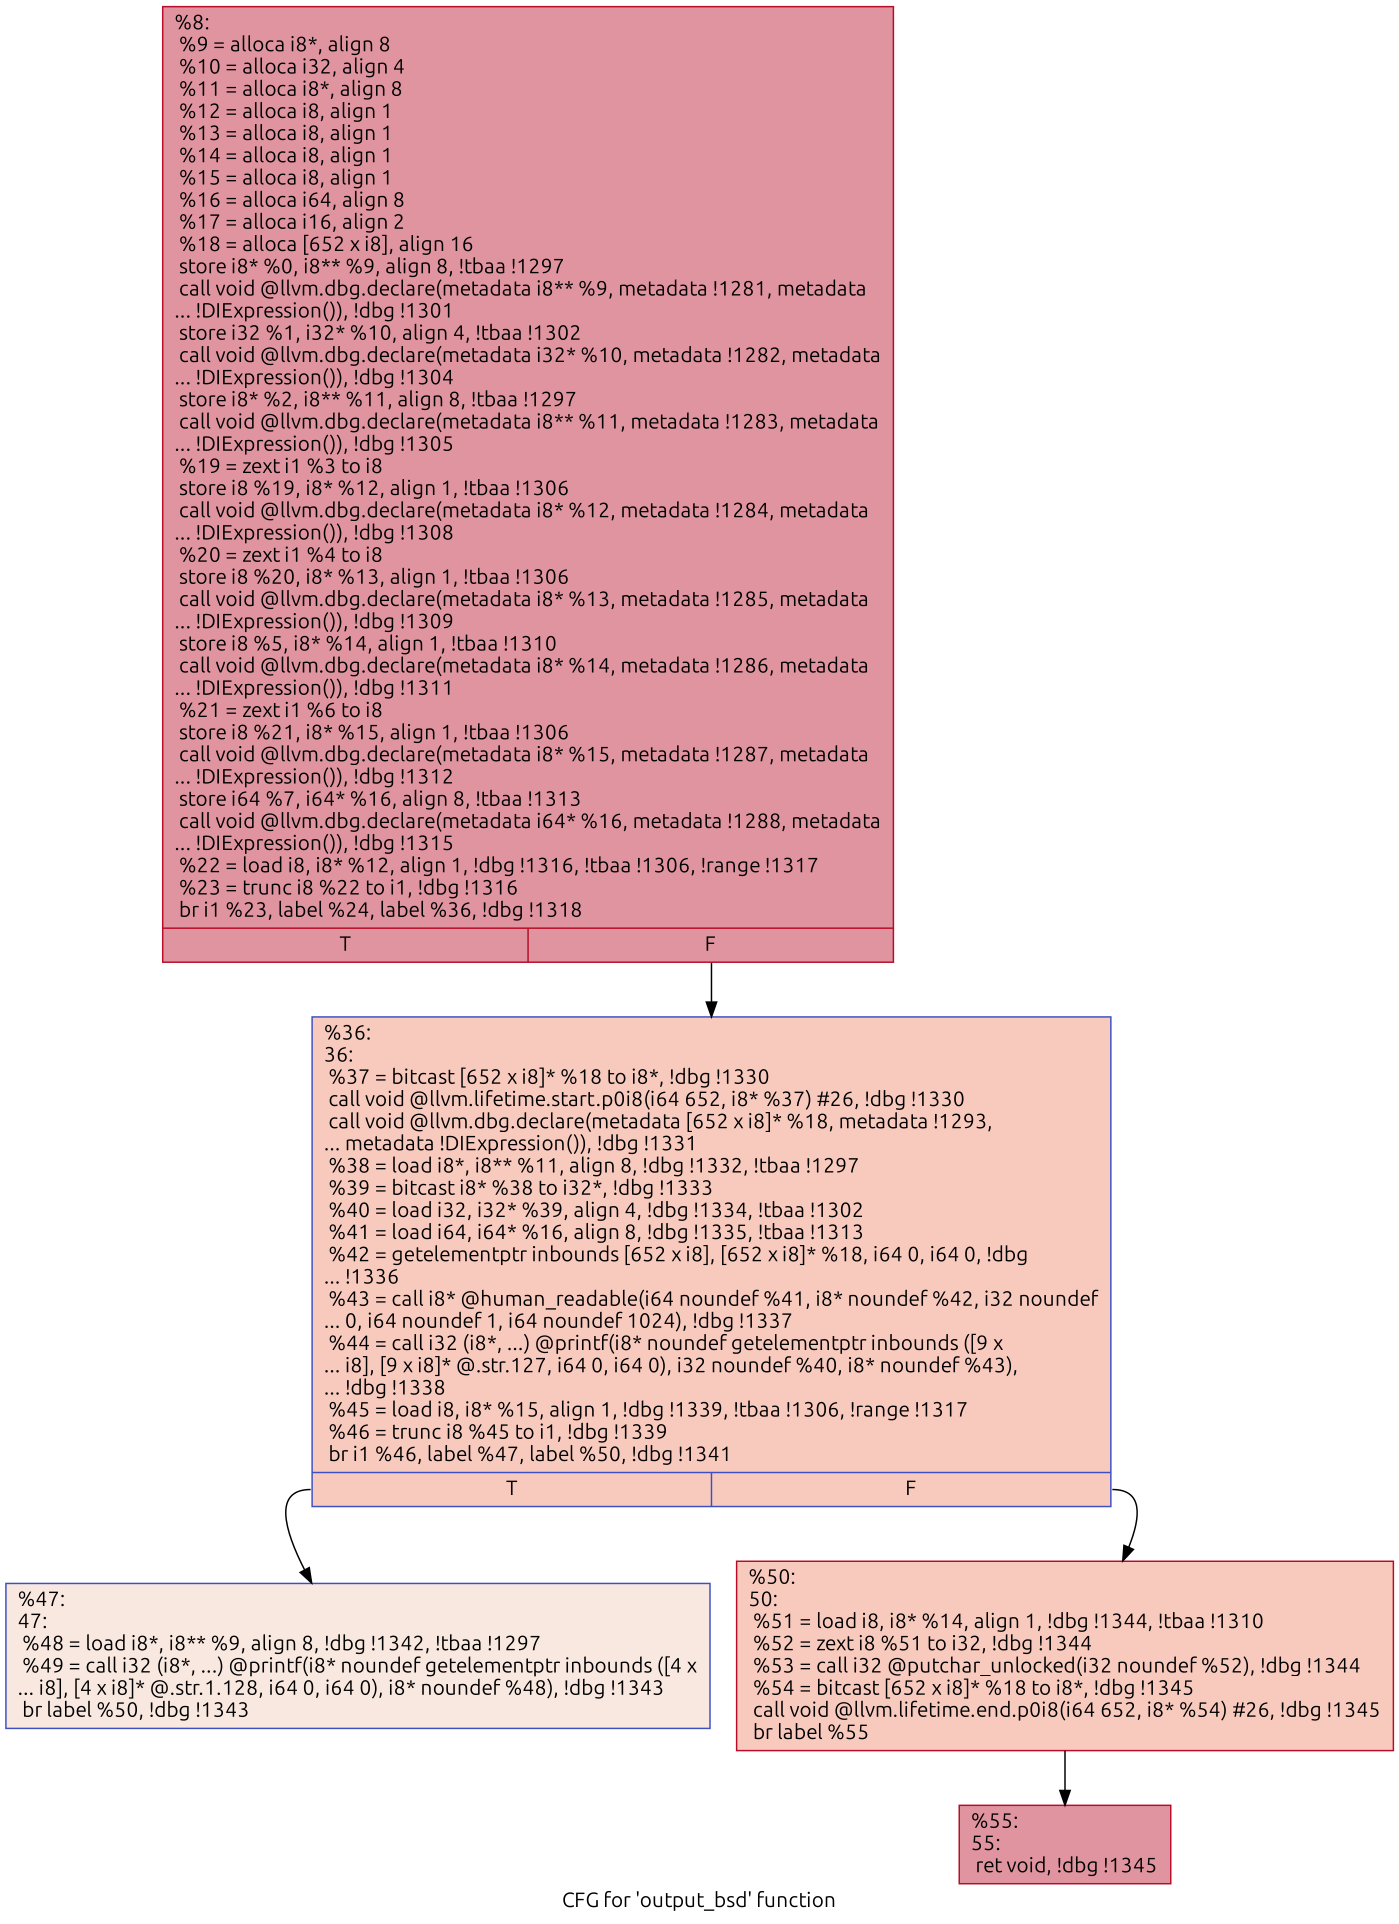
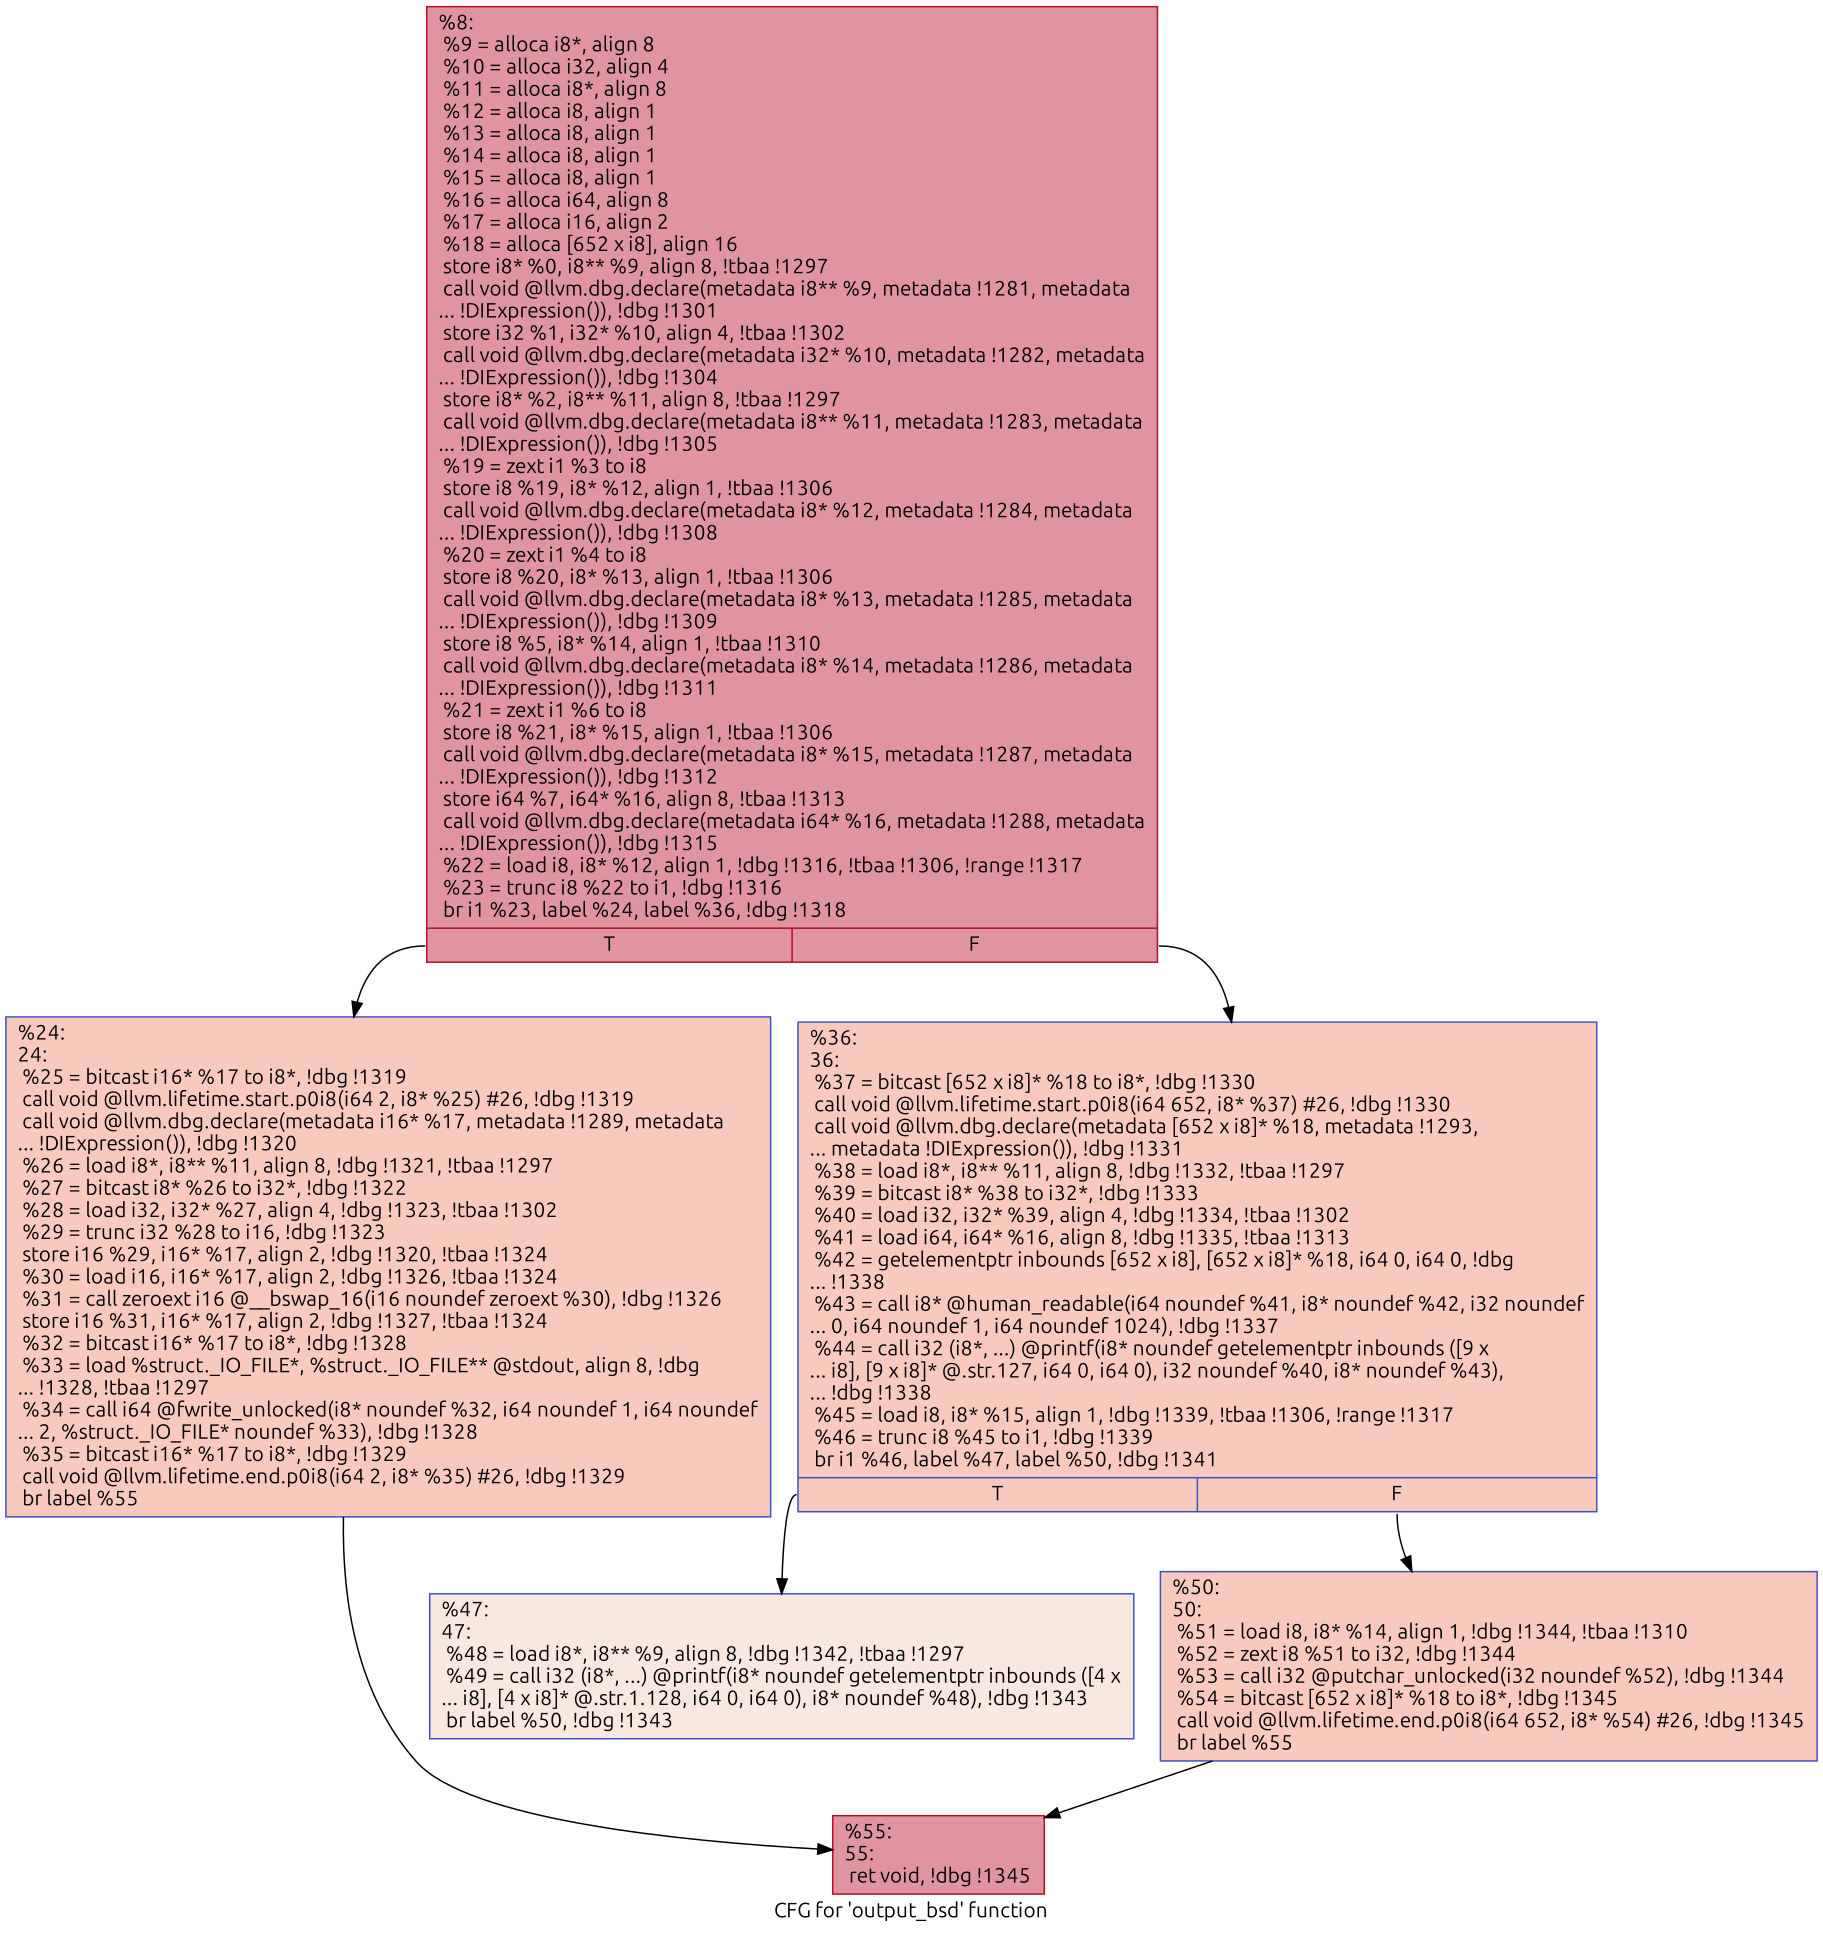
  digraph {
    fontname=Ubuntu
    label="CFG for 'output_bsd' function"
    node [color="#3d50c3ff" fillcolor="#ef886b70" fontname=Ubuntu shape=record style=filled]
    edge [fontname=Ubuntu]
    n1 [color="#b70d28ff" fillcolor="#b70d2870" label="{%8:\l  %9 = alloca i8*, align 8\l  %10 = alloca i32, align 4\l  %11 = alloca i8*, align 8\l  %12 = alloca i8, align 1\l  %13 = alloca i8, align 1\l  %14 = alloca i8, align 1\l  %15 = alloca i8, align 1\l  %16 = alloca i64, align 8\l  %17 = alloca i16, align 2\l  %18 = alloca [652 x i8], align 16\l  store i8* %0, i8** %9, align 8, !tbaa !1297\l  call void @llvm.dbg.declare(metadata i8** %9, metadata !1281, metadata\l... !DIExpression()), !dbg !1301\l  store i32 %1, i32* %10, align 4, !tbaa !1302\l  call void @llvm.dbg.declare(metadata i32* %10, metadata !1282, metadata\l... !DIExpression()), !dbg !1304\l  store i8* %2, i8** %11, align 8, !tbaa !1297\l  call void @llvm.dbg.declare(metadata i8** %11, metadata !1283, metadata\l... !DIExpression()), !dbg !1305\l  %19 = zext i1 %3 to i8\l  store i8 %19, i8* %12, align 1, !tbaa !1306\l  call void @llvm.dbg.declare(metadata i8* %12, metadata !1284, metadata\l... !DIExpression()), !dbg !1308\l  %20 = zext i1 %4 to i8\l  store i8 %20, i8* %13, align 1, !tbaa !1306\l  call void @llvm.dbg.declare(metadata i8* %13, metadata !1285, metadata\l... !DIExpression()), !dbg !1309\l  store i8 %5, i8* %14, align 1, !tbaa !1310\l  call void @llvm.dbg.declare(metadata i8* %14, metadata !1286, metadata\l... !DIExpression()), !dbg !1311\l  %21 = zext i1 %6 to i8\l  store i8 %21, i8* %15, align 1, !tbaa !1306\l  call void @llvm.dbg.declare(metadata i8* %15, metadata !1287, metadata\l... !DIExpression()), !dbg !1312\l  store i64 %7, i64* %16, align 8, !tbaa !1313\l  call void @llvm.dbg.declare(metadata i64* %16, metadata !1288, metadata\l... !DIExpression()), !dbg !1315\l  %22 = load i8, i8* %12, align 1, !dbg !1316, !tbaa !1306, !range !1317\l  %23 = trunc i8 %22 to i1, !dbg !1316\l  br i1 %23, label %24, label %36, !dbg !1318\l|{<s0>T|<s1>F}}"]
-   n3 [label="{%36:\l36:                                               \l  %37 = bitcast [652 x i8]* %18 to i8*, !dbg !1330\l  call void @llvm.lifetime.start.p0i8(i64 652, i8* %37) #26, !dbg !1330\l  call void @llvm.dbg.declare(metadata [652 x i8]* %18, metadata !1293,\l... metadata !DIExpression()), !dbg !1331\l  %38 = load i8*, i8** %11, align 8, !dbg !1332, !tbaa !1297\l  %39 = bitcast i8* %38 to i32*, !dbg !1333\l  %40 = load i32, i32* %39, align 4, !dbg !1334, !tbaa !1302\l  %41 = load i64, i64* %16, align 8, !dbg !1335, !tbaa !1313\l  %42 = getelementptr inbounds [652 x i8], [652 x i8]* %18, i64 0, i64 0, !dbg\l... !1336\l  %43 = call i8* @human_readable(i64 noundef %41, i8* noundef %42, i32 noundef\l... 0, i64 noundef 1, i64 noundef 1024), !dbg !1337\l  %44 = call i32 (i8*, ...) @printf(i8* noundef getelementptr inbounds ([9 x\l... i8], [9 x i8]* @.str.127, i64 0, i64 0), i32 noundef %40, i8* noundef %43),\l... !dbg !1338\l  %45 = load i8, i8* %15, align 1, !dbg !1339, !tbaa !1306, !range !1317\l  %46 = trunc i8 %45 to i1, !dbg !1339\l  br i1 %46, label %47, label %50, !dbg !1341\l|{<s0>T|<s1>F}}"]
+   n2 [label="{%24:\l24:                                               \l  %25 = bitcast i16* %17 to i8*, !dbg !1319\l  call void @llvm.lifetime.start.p0i8(i64 2, i8* %25) #26, !dbg !1319\l  call void @llvm.dbg.declare(metadata i16* %17, metadata !1289, metadata\l... !DIExpression()), !dbg !1320\l  %26 = load i8*, i8** %11, align 8, !dbg !1321, !tbaa !1297\l  %27 = bitcast i8* %26 to i32*, !dbg !1322\l  %28 = load i32, i32* %27, align 4, !dbg !1323, !tbaa !1302\l  %29 = trunc i32 %28 to i16, !dbg !1323\l  store i16 %29, i16* %17, align 2, !dbg !1320, !tbaa !1324\l  %30 = load i16, i16* %17, align 2, !dbg !1326, !tbaa !1324\l  %31 = call zeroext i16 @__bswap_16(i16 noundef zeroext %30), !dbg !1326\l  store i16 %31, i16* %17, align 2, !dbg !1327, !tbaa !1324\l  %32 = bitcast i16* %17 to i8*, !dbg !1328\l  %33 = load %struct._IO_FILE*, %struct._IO_FILE** @stdout, align 8, !dbg\l... !1328, !tbaa !1297\l  %34 = call i64 @fwrite_unlocked(i8* noundef %32, i64 noundef 1, i64 noundef\l... 2, %struct._IO_FILE* noundef %33), !dbg !1328\l  %35 = bitcast i16* %17 to i8*, !dbg !1329\l  call void @llvm.lifetime.end.p0i8(i64 2, i8* %35) #26, !dbg !1329\l  br label %55\l}"]
+   n3 [label="{%36:\l36:                                               \l  %37 = bitcast [652 x i8]* %18 to i8*, !dbg !1330\l  call void @llvm.lifetime.start.p0i8(i64 652, i8* %37) #26, !dbg !1330\l  call void @llvm.dbg.declare(metadata [652 x i8]* %18, metadata !1293,\l... metadata !DIExpression()), !dbg !1331\l  %38 = load i8*, i8** %11, align 8, !dbg !1332, !tbaa !1297\l  %39 = bitcast i8* %38 to i32*, !dbg !1333\l  %40 = load i32, i32* %39, align 4, !dbg !1334, !tbaa !1302\l  %41 = load i64, i64* %16, align 8, !dbg !1335, !tbaa !1313\l  %42 = getelementptr inbounds [652 x i8], [652 x i8]* %18, i64 0, i64 0, !dbg\l... !1338\l  %43 = call i8* @human_readable(i64 noundef %41, i8* noundef %42, i32 noundef\l... 0, i64 noundef 1, i64 noundef 1024), !dbg !1337\l  %44 = call i32 (i8*, ...) @printf(i8* noundef getelementptr inbounds ([9 x\l... i8], [9 x i8]* @.str.127, i64 0, i64 0), i32 noundef %40, i8* noundef %43),\l... !dbg !1338\l  %45 = load i8, i8* %15, align 1, !dbg !1339, !tbaa !1306, !range !1317\l  %46 = trunc i8 %45 to i1, !dbg !1339\l  br i1 %46, label %47, label %50, !dbg !1341\l|{<s0>T|<s1>F}}"]
    n4 [color="#b70d28ff" fillcolor="#b70d2870" label="{%55:\l55:                                               \l  ret void, !dbg !1345\l}"]
    n5 [fillcolor="#f1ccb870" label="{%47:\l47:                                               \l  %48 = load i8*, i8** %9, align 8, !dbg !1342, !tbaa !1297\l  %49 = call i32 (i8*, ...) @printf(i8* noundef getelementptr inbounds ([4 x\l... i8], [4 x i8]* @.str.1.128, i64 0, i64 0), i8* noundef %48), !dbg !1343\l  br label %50, !dbg !1343\l}"]
-   n6 [color="#b70d28ff" label="{%50:\l50:                                               \l  %51 = load i8, i8* %14, align 1, !dbg !1344, !tbaa !1310\l  %52 = zext i8 %51 to i32, !dbg !1344\l  %53 = call i32 @putchar_unlocked(i32 noundef %52), !dbg !1344\l  %54 = bitcast [652 x i8]* %18 to i8*, !dbg !1345\l  call void @llvm.lifetime.end.p0i8(i64 652, i8* %54) #26, !dbg !1345\l  br label %55\l}"]
+   n6 [label="{%50:\l50:                                               \l  %51 = load i8, i8* %14, align 1, !dbg !1344, !tbaa !1310\l  %52 = zext i8 %51 to i32, !dbg !1344\l  %53 = call i32 @putchar_unlocked(i32 noundef %52), !dbg !1344\l  %54 = bitcast [652 x i8]* %18 to i8*, !dbg !1345\l  call void @llvm.lifetime.end.p0i8(i64 652, i8* %54) #26, !dbg !1345\l  br label %55\l}"]
+   n1 -> n2 [tailport=s0]
    n1 -> n3 [tailport=s1]
+   n2 -> n4
    n3 -> n5 [tailport=s0]
    n3 -> n6 [tailport=s1]
    n6 -> n4
  }
